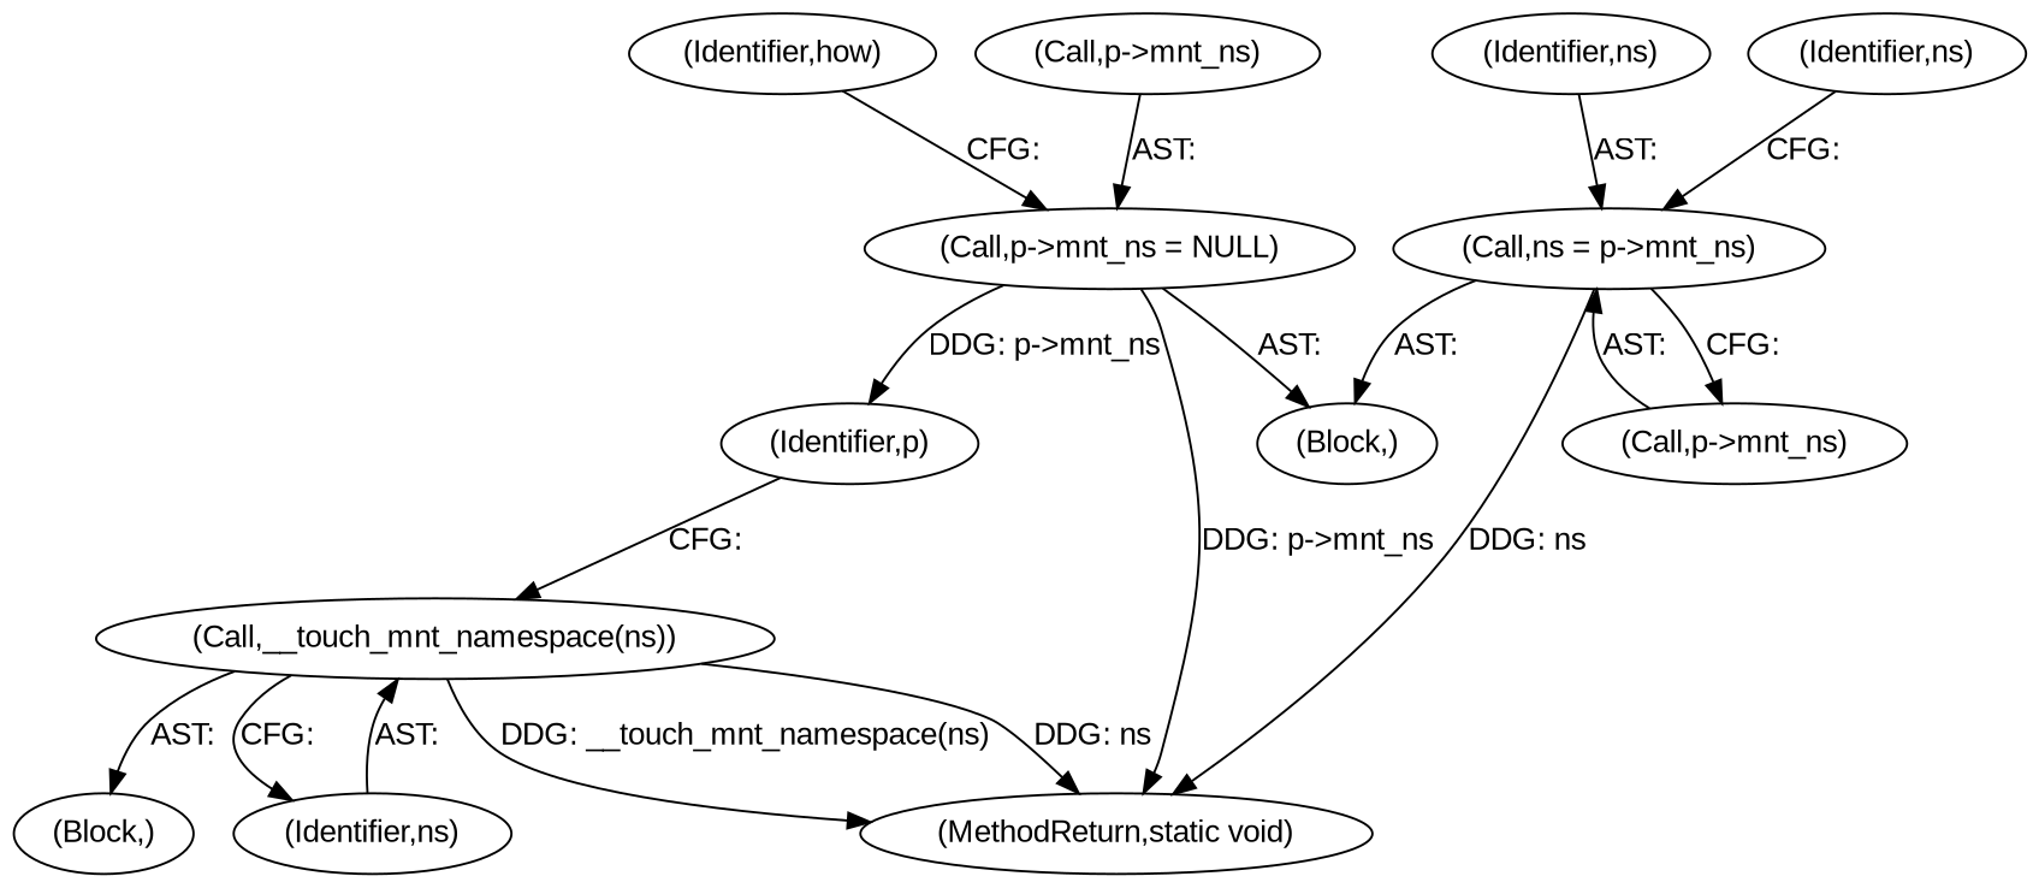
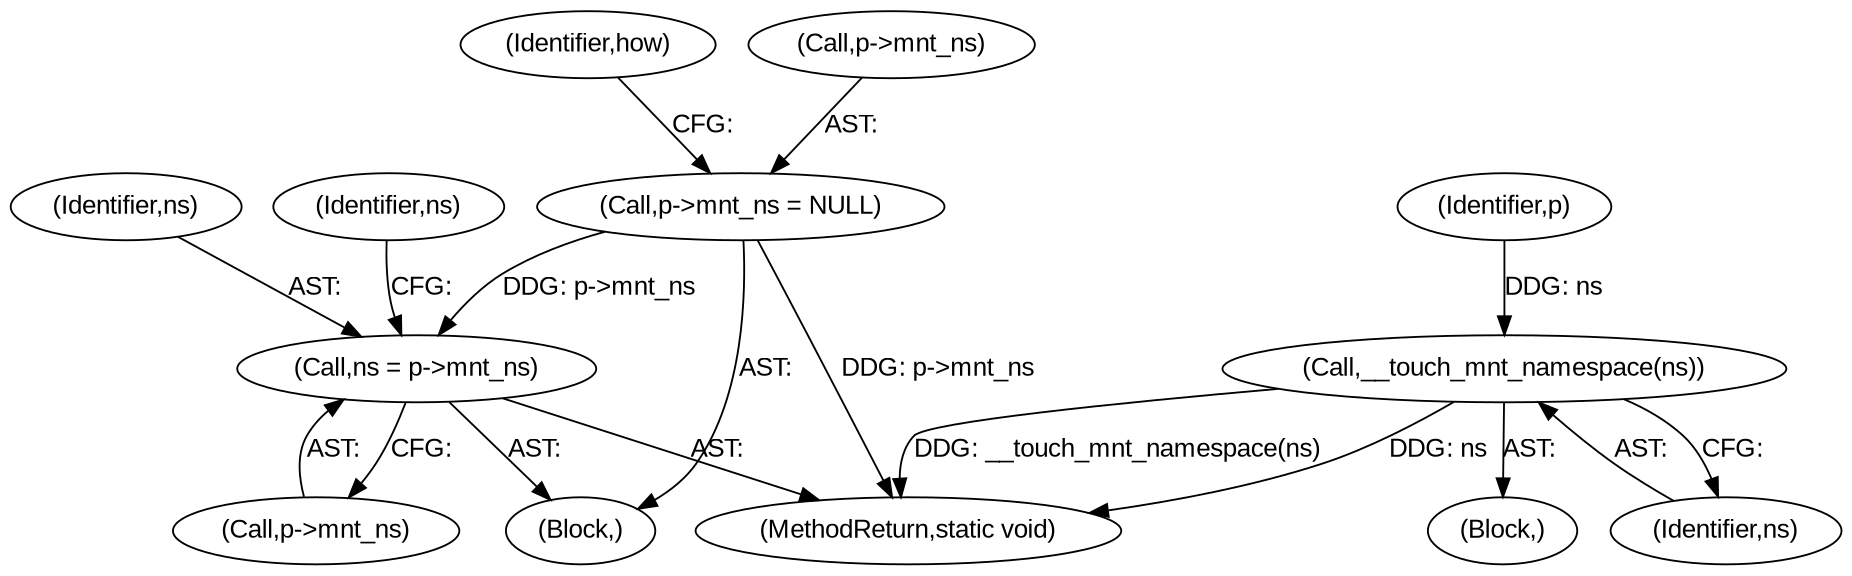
  digraph {
    fontname="Liberation Sans"
    node [fontname="Liberation Sans"]
    edge [fontname="Liberation Sans"]
    n1 [label="(Call,ns = p->mnt_ns)"]
    n2 [label="(Block,)"]
    n3 [label="(Call,p->mnt_ns)"]
    n4 [label="(MethodReturn,static void)"]
    n5 [label="(Call,__touch_mnt_namespace(ns))"]
    n6 [label="(Block,)"]
    n7 [label="(Identifier,ns)"]
    n8 [label="(Call,p->mnt_ns = NULL)"]
    n9 [label="(Identifier,ns)"]
    n10 [label="(Identifier,ns)"]
    n11 [label="(Identifier,how)"]
    n12 [label="(Call,p->mnt_ns)"]
    n13 [label="(Identifier,p)"]
    n1 -> n2 [label="AST: "]
    n1 -> n3 [label="CFG: "]
-   n1 -> n4 [label="DDG: ns"]
+   n1 -> n4 [label="AST: "]
    n3 -> n1 [label="AST: "]
    n5 -> n4 [label="DDG: __touch_mnt_namespace(ns)"]
    n5 -> n4 [label="DDG: ns"]
    n5 -> n6 [label="AST: "]
    n5 -> n7 [label="CFG: "]
    n7 -> n5 [label="AST: "]
-   n8 -> n13 [label="DDG: p->mnt_ns"]
+   n8 -> n1 [label="DDG: p->mnt_ns"]
    n8 -> n2 [label="AST: "]
    n8 -> n4 [label="DDG: p->mnt_ns"]
    n9 -> n1 [label="AST: "]
    n10 -> n1 [label="CFG: "]
    n11 -> n8 [label="CFG: "]
    n12 -> n8 [label="AST: "]
-   n13 -> n5 [label="CFG: "]
+   n13 -> n5 [label="DDG: ns"]
  }
